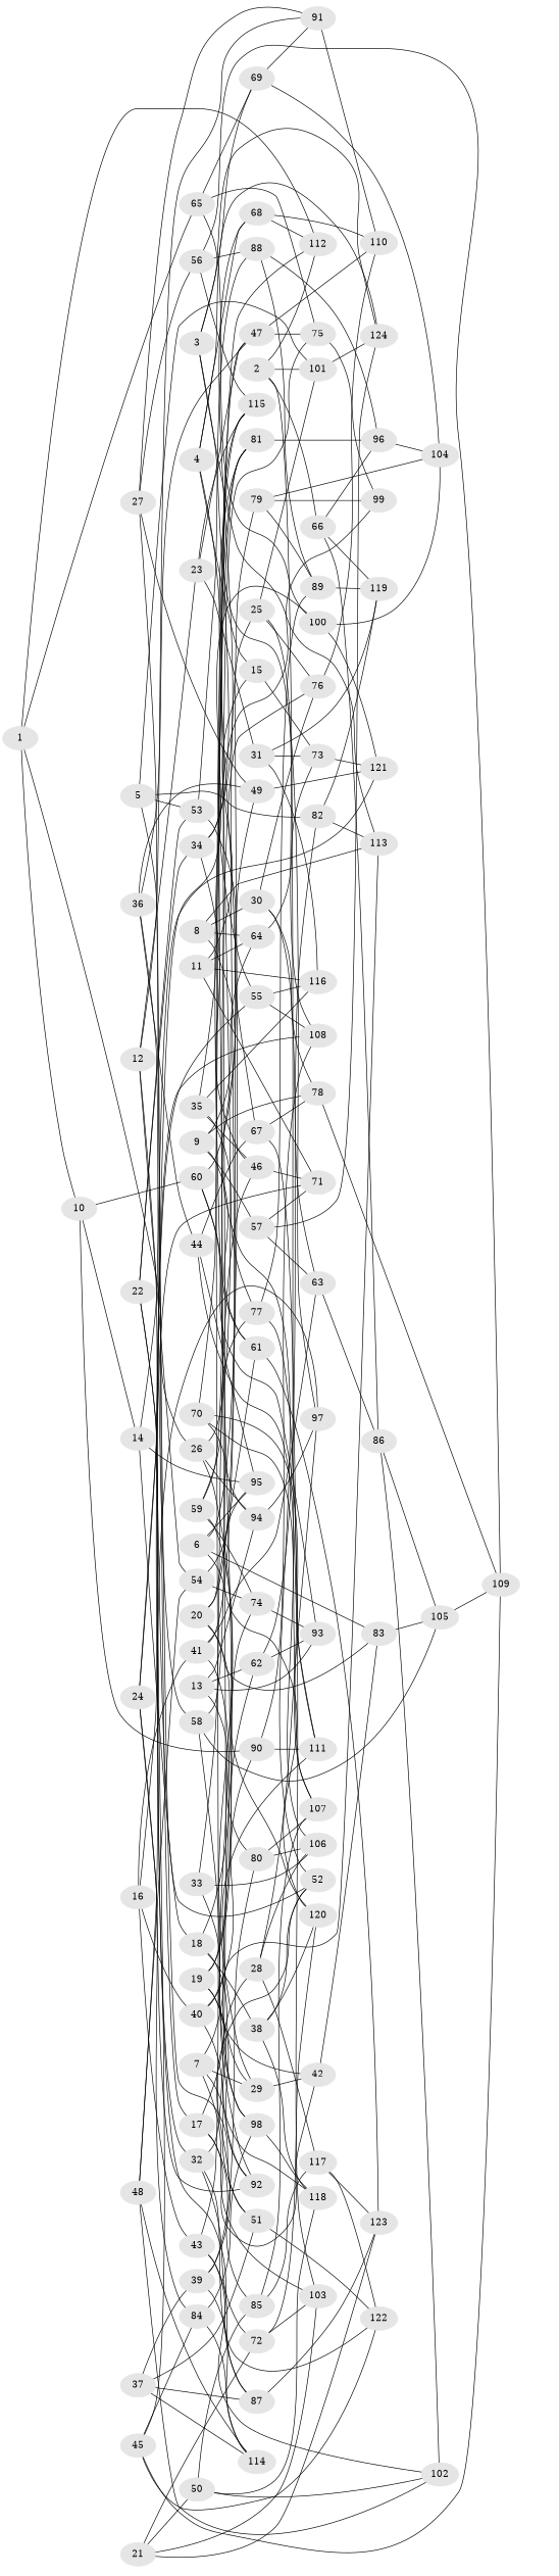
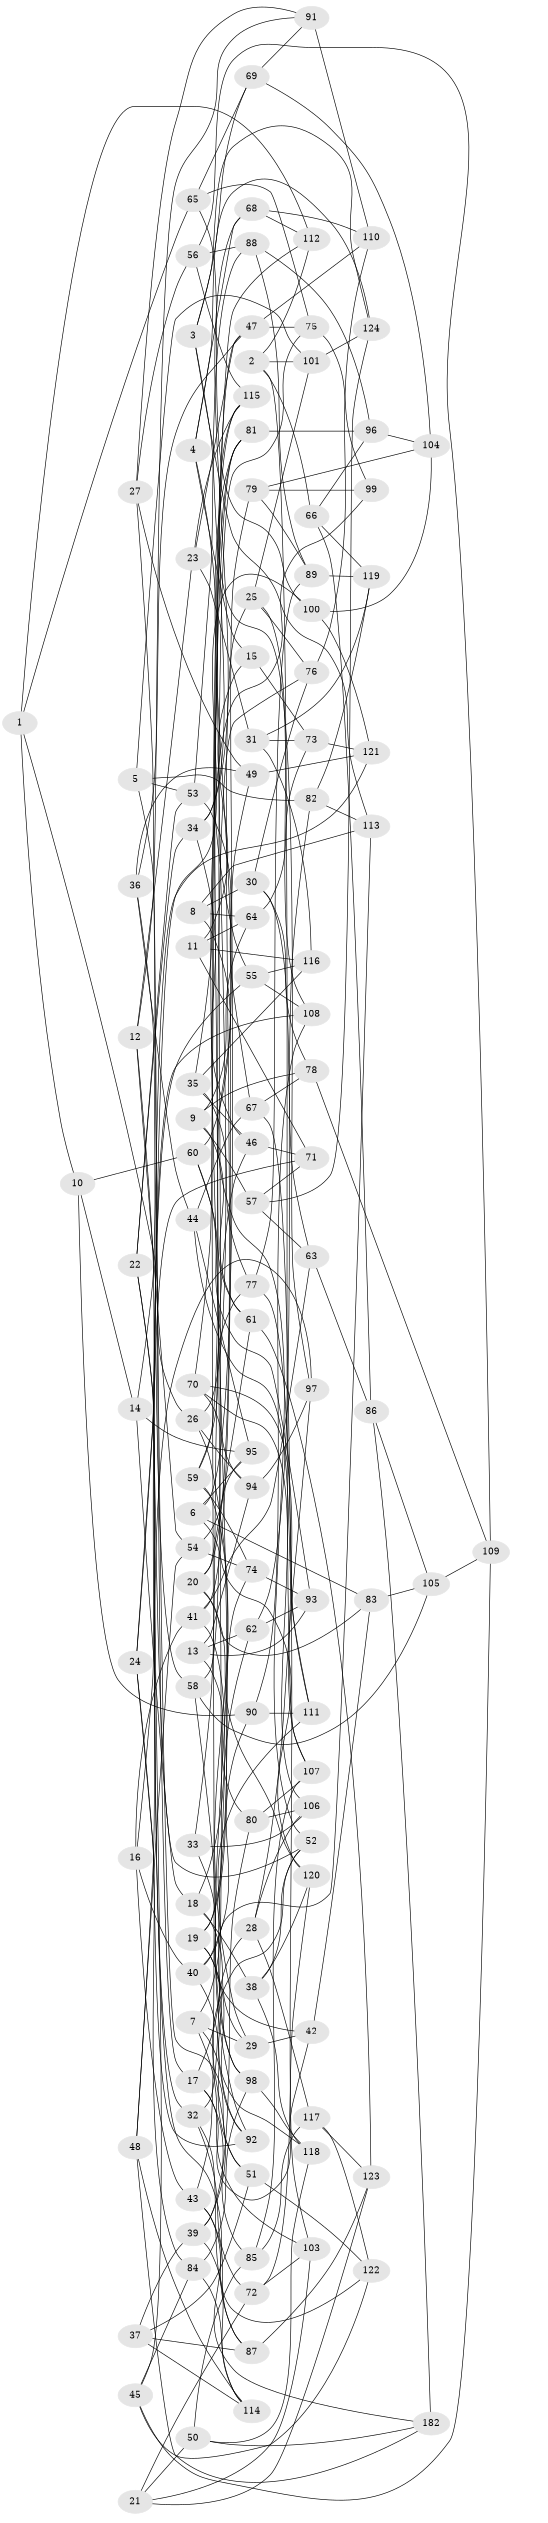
  graph {
    rankdir=LR
    node [color=gray90 style=filled]
    1
    10
    26
    65
    112
    14
    60
    90
    29
    94
    115
    69
    100
    75
    2
    66
    101
    107
    119
    86
    96
    124
    3
    97
    113
    91
    104
    4
    15
    55
    68
    73
    116
    108
    110
    5
    17
    53
    82
    28
    42
    85
    67
    88
    6
    79
    83
    95
    120
    99
    89
    105
    7
    92
    103
    111
    8
    30
    52
    64
    78
    76
    63
    9
    57
    61
    71
    123
    109
    18
    121
    93
    81
    11
    12
    23
    54
    87
    31
    47
    74
    13
    62
    80
    106
    38
    33
    46
    16
    40
    41
    43
    51
    49
    98
-   102
+   102 [label=182]
    117
    118
    19
    20
    25
    21
    50
    72
    22
    32
    34
    122
    24
    84
    114
    27
    56
    35
    77
    36
    44
    58
    37
    39
    45
    48
    59
    70
    1 -- 10
    1 -- 26
    1 -- 65
    1 -- 112
    10 -- 14
    10 -- 60
    10 -- 90
    26 -- 29
    26 -- 94
    26 -- 115
    65 -- 69
    65 -- 100
    65 -- 75
    14 -- 95
    14 -- 18
    14 -- 121
    60 -- 61
    60 -- 93
    60 -- 81
    90 -- 108
    90 -- 111
    29 -- 42
    94 -- 97
    69 -- 91
    69 -- 104
    100 -- 104
    100 -- 121
    75 -- 99
    2 -- 112
    2 -- 66
    2 -- 101
    2 -- 107
    66 -- 119
    66 -- 86
    66 -- 96
    101 -- 124
    86 -- 105
    86 -- 102
    96 -- 104
    3 -- 69
    3 -- 124
    3 -- 97
    3 -- 113
    91 -- 110
    4 -- 124
    4 -- 15
    4 -- 55
    4 -- 68
    15 -- 73
    55 -- 116
    55 -- 108
    68 -- 112
    68 -- 110
    73 -- 121
    5 -- 101
    5 -- 17
    5 -- 53
    5 -- 82
    17 -- 28
    17 -- 42
    17 -- 85
    53 -- 67
    53 -- 88
    82 -- 119
    82 -- 113
    28 -- 97
    28 -- 106
    28 -- 117
    42 -- 83
    85 -- 107
    85 -- 117
    67 -- 111
    67 -- 78
    88 -- 96
    88 -- 89
    6 -- 79
    6 -- 83
    6 -- 95
    6 -- 120
    79 -- 104
    79 -- 99
    79 -- 89
    83 -- 105
    89 -- 119
    105 -- 109
    7 -- 29
    7 -- 92
    7 -- 103
    7 -- 111
    8 -- 113
    8 -- 30
    8 -- 52
    8 -- 64
    30 -- 78
    30 -- 76
    30 -- 63
    64 -- 73
    78 -- 109
    76 -- 110
    63 -- 86
    9 -- 64
    9 -- 78
    9 -- 57
    9 -- 61
    57 -- 124
    57 -- 63
    57 -- 71
    61 -- 123
    18 -- 29
    18 -- 62
    18 -- 38
    81 -- 96
    11 -- 15
    11 -- 116
    11 -- 64
    11 -- 71
    12 -- 91
    12 -- 23
    12 -- 54
    12 -- 87
    23 -- 115
    23 -- 31
    23 -- 47
    54 -- 95
    54 -- 74
    87 -- 123
    31 -- 119
    31 -- 73
    31 -- 116
    47 -- 75
    47 -- 110
    74 -- 93
    13 -- 94
    13 -- 93
    13 -- 62
    13 -- 80
    62 -- 82
    62 -- 93
    80 -- 107
    80 -- 106
    38 -- 120
    38 -- 52
    38 -- 118
    33 -- 42
    33 -- 106
    33 -- 46
    46 -- 71
    16 -- 71
    16 -- 40
    16 -- 41
    16 -- 43
    40 -- 90
    40 -- 113
    40 -- 51
    41 -- 63
    41 -- 49
    41 -- 98
    43 -- 87
    43 -- 47
    43 -- 102
    51 -- 122
    49 -- 121
    98 -- 118
    117 -- 123
    117 -- 122
    19 -- 99
    19 -- 92
    19 -- 74
    19 -- 118
    20 -- 83
    20 -- 120
    20 -- 61
    20 -- 25
    25 -- 101
    25 -- 108
    25 -- 76
    21 -- 103
    21 -- 123
    21 -- 50
    21 -- 72
    50 -- 85
    50 -- 102
    50 -- 118
    72 -- 120
    72 -- 103
    22 -- 53
    22 -- 52
    22 -- 32
    22 -- 34
    32 -- 76
    32 -- 72
    32 -- 122
    34 -- 115
    34 -- 68
    34 -- 46
    24 -- 100
    24 -- 108
    24 -- 92
    24 -- 84
    84 -- 98
    84 -- 114
    27 -- 91
    27 -- 51
    27 -- 49
    27 -- 56
    56 -- 115
    56 -- 88
    56 -- 109
    35 -- 116
    35 -- 81
    35 -- 46
    35 -- 77
    77 -- 89
    77 -- 103
    36 -- 47
    36 -- 49
    36 -- 44
    36 -- 58
    44 -- 67
    44 -- 95
    44 -- 111
    58 -- 75
    58 -- 105
    58 -- 92
    37 -- 87
    37 -- 51
    37 -- 114
    37 -- 39
    39 -- 52
    39 -- 80
    39 -- 114
    45 -- 55
    45 -- 109
    45 -- 122
    45 -- 84
    48 -- 97
    48 -- 54
    48 -- 102
    48 -- 114
    59 -- 81
    59 -- 74
    59 -- 98
    59 -- 77
    70 -- 112
    70 -- 94
    70 -- 107
    70 -- 106
  }
